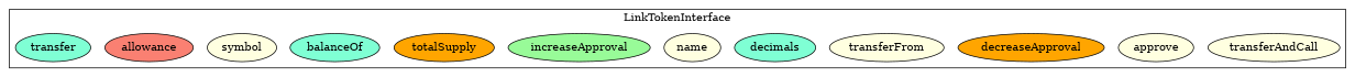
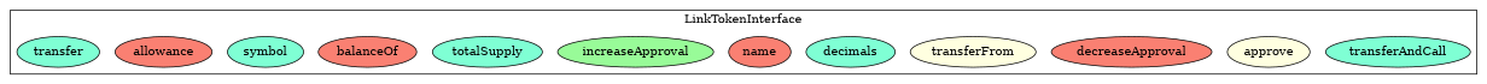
  strict digraph {
    node [style=filled fillcolor=lightyellow]
-   n1 [label=transferAndCall]
+   n1 [label=transferAndCall fillcolor=aquamarine]
    n2 [label=approve]
-   n3 [label=decreaseApproval fillcolor=orange]
+   n3 [label=decreaseApproval fillcolor=salmon]
    n4 [label=transferFrom]
    n5 [label=decimals fillcolor=aquamarine]
-   n6 [label=name]
+   n6 [label=name fillcolor=salmon]
    n7 [label=increaseApproval fillcolor=palegreen]
-   n8 [label=totalSupply fillcolor=orange]
-   n9 [label=balanceOf fillcolor=aquamarine]
-   n10 [label=symbol]
+   n8 [label=totalSupply fillcolor=aquamarine]
+   n9 [label=balanceOf fillcolor=salmon]
+   n10 [label=symbol fillcolor=aquamarine]
    n11 [label=allowance fillcolor=salmon]
    n12 [label=transfer fillcolor=aquamarine]
    subgraph cluster_1 {
      label=LinkTokenInterface
      n1
      n2
      n3
      n4
      n5
      n6
      n7
      n8
      n9
      n10
      n11
      n12
    }
    subgraph cluster_2 {
      label="[Solidity]"
    }
  }
